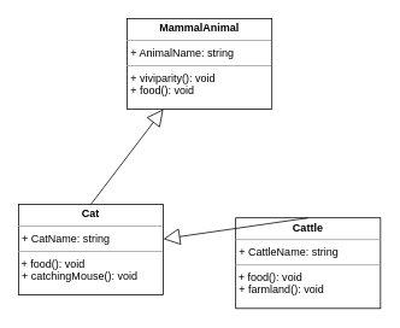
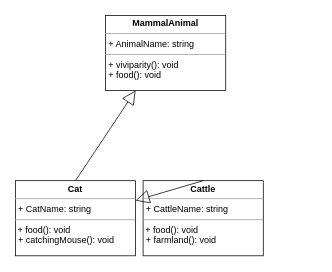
  <mxCell id="0" />
  <mxCell id="1" parent="0" />
  <mxCell id="2" value="&lt;p style=&quot;margin: 0px ; margin-top: 4px ; text-align: center&quot;&gt;&lt;b&gt;MammalAnimal&lt;/b&gt;&lt;/p&gt;&lt;hr size=&quot;1&quot;&gt;&lt;p style=&quot;margin: 0px ; margin-left: 4px&quot;&gt;+ AnimalName: string&lt;/p&gt;&lt;hr size=&quot;1&quot;&gt;&lt;p style=&quot;margin: 0px ; margin-left: 4px&quot;&gt;+ viviparity(): void&lt;/p&gt;&lt;p style=&quot;margin: 0px ; margin-left: 4px&quot;&gt;+ food(): void&lt;br&gt;&lt;/p&gt;" style="verticalAlign=top;align=left;overflow=fill;fontSize=12;fontFamily=Helvetica;html=1;" parent="1" vertex="1"><mxGeometry x="140" y="20" width="160" height="100" as="geometry" /></mxCell>
- <mxCell id="3" value="&lt;p style=&quot;margin: 0px ; margin-top: 4px ; text-align: center&quot;&gt;&lt;b&gt;Cattle&lt;/b&gt;&lt;/p&gt;&lt;hr size=&quot;1&quot;&gt;&lt;p style=&quot;margin: 0px ; margin-left: 4px&quot;&gt;+ CattleName: string&lt;/p&gt;&lt;hr size=&quot;1&quot;&gt;&amp;nbsp;+ food(): void&lt;p style=&quot;margin: 0px ; margin-left: 4px&quot;&gt;+ farmland(): void&lt;/p&gt;" style="verticalAlign=top;align=left;overflow=fill;fontSize=12;fontFamily=Helvetica;html=1;" parent="1" vertex="1"><mxGeometry x="260" y="240" width="160" height="100" as="geometry" /></mxCell>
- <mxCell id="4" value="&lt;p style=&quot;margin: 0px ; margin-top: 4px ; text-align: center&quot;&gt;&lt;b&gt;Cat&lt;/b&gt;&lt;/p&gt;&lt;hr size=&quot;1&quot;&gt;&lt;p style=&quot;margin: 0px ; margin-left: 4px&quot;&gt;+ CatName: string&lt;/p&gt;&lt;hr size=&quot;1&quot;&gt;&amp;nbsp;+ food(): void&lt;br&gt;&lt;p style=&quot;margin: 0px ; margin-left: 4px&quot;&gt;+ catchingMouse(): void&lt;/p&gt;" style="verticalAlign=top;align=left;overflow=fill;fontSize=12;fontFamily=Helvetica;html=1;" parent="1" vertex="1"><mxGeometry x="20" y="225" width="160" height="100" as="geometry" /></mxCell>
+ <mxCell id="3" value="&lt;p style=&quot;margin: 0px ; margin-top: 4px ; text-align: center&quot;&gt;&lt;b&gt;Cattle&lt;/b&gt;&lt;/p&gt;&lt;hr size=&quot;1&quot;&gt;&lt;p style=&quot;margin: 0px ; margin-left: 4px&quot;&gt;+ CattleName: string&lt;/p&gt;&lt;hr size=&quot;1&quot;&gt;&amp;nbsp;+ food(): void&lt;p style=&quot;margin: 0px ; margin-left: 4px&quot;&gt;+ farmland(): void&lt;/p&gt;" style="verticalAlign=top;align=left;overflow=fill;fontSize=12;fontFamily=Helvetica;html=1;" parent="1" vertex="1"><mxGeometry x="190" y="240" width="160" height="100" as="geometry" /></mxCell>
+ <mxCell id="4" value="&lt;p style=&quot;margin: 0px ; margin-top: 4px ; text-align: center&quot;&gt;&lt;b&gt;Cat&lt;/b&gt;&lt;/p&gt;&lt;hr size=&quot;1&quot;&gt;&lt;p style=&quot;margin: 0px ; margin-left: 4px&quot;&gt;+ CatName: string&lt;/p&gt;&lt;hr size=&quot;1&quot;&gt;&amp;nbsp;+ food(): void&lt;br&gt;&lt;p style=&quot;margin: 0px ; margin-left: 4px&quot;&gt;+ catchingMouse(): void&lt;/p&gt;" style="verticalAlign=top;align=left;overflow=fill;fontSize=12;fontFamily=Helvetica;html=1;" parent="1" vertex="1"><mxGeometry x="20" y="240" width="160" height="100" as="geometry" /></mxCell>
  <mxCell id="5" value="" style="endArrow=block;endSize=16;endFill=0;html=1;exitX=0.5;exitY=0;exitDx=0;exitDy=0;" parent="1" source="4" edge="1"><mxGeometry width="160" relative="1" as="geometry"><mxPoint x="110" y="190" as="sourcePoint" /><mxPoint x="180" y="120" as="targetPoint" /></mxGeometry></mxCell>
  <mxCell id="6" value="" style="endArrow=block;endSize=16;endFill=0;html=1;exitX=0.5;exitY=0;exitDx=0;exitDy=0;" parent="1" source="3" target="4" edge="1"><mxGeometry width="160" relative="1" as="geometry"><mxPoint x="210" y="180" as="sourcePoint" /><mxPoint x="370" y="180" as="targetPoint" /></mxGeometry></mxCell>
